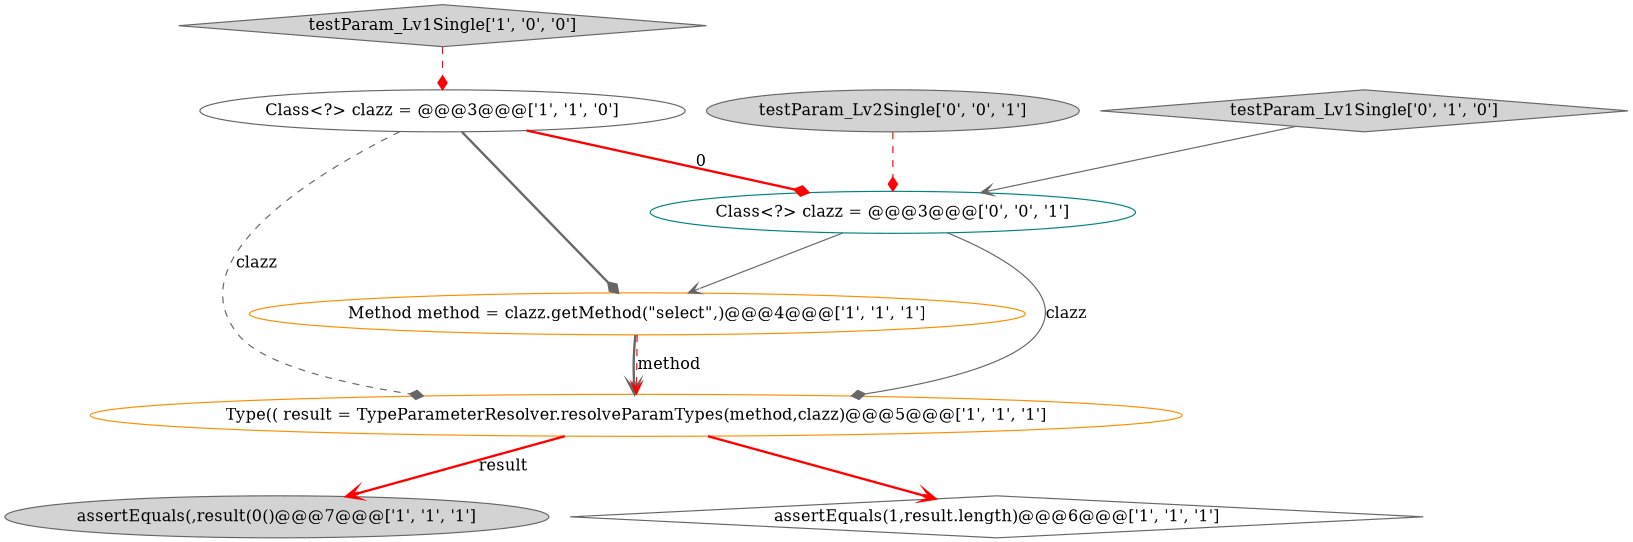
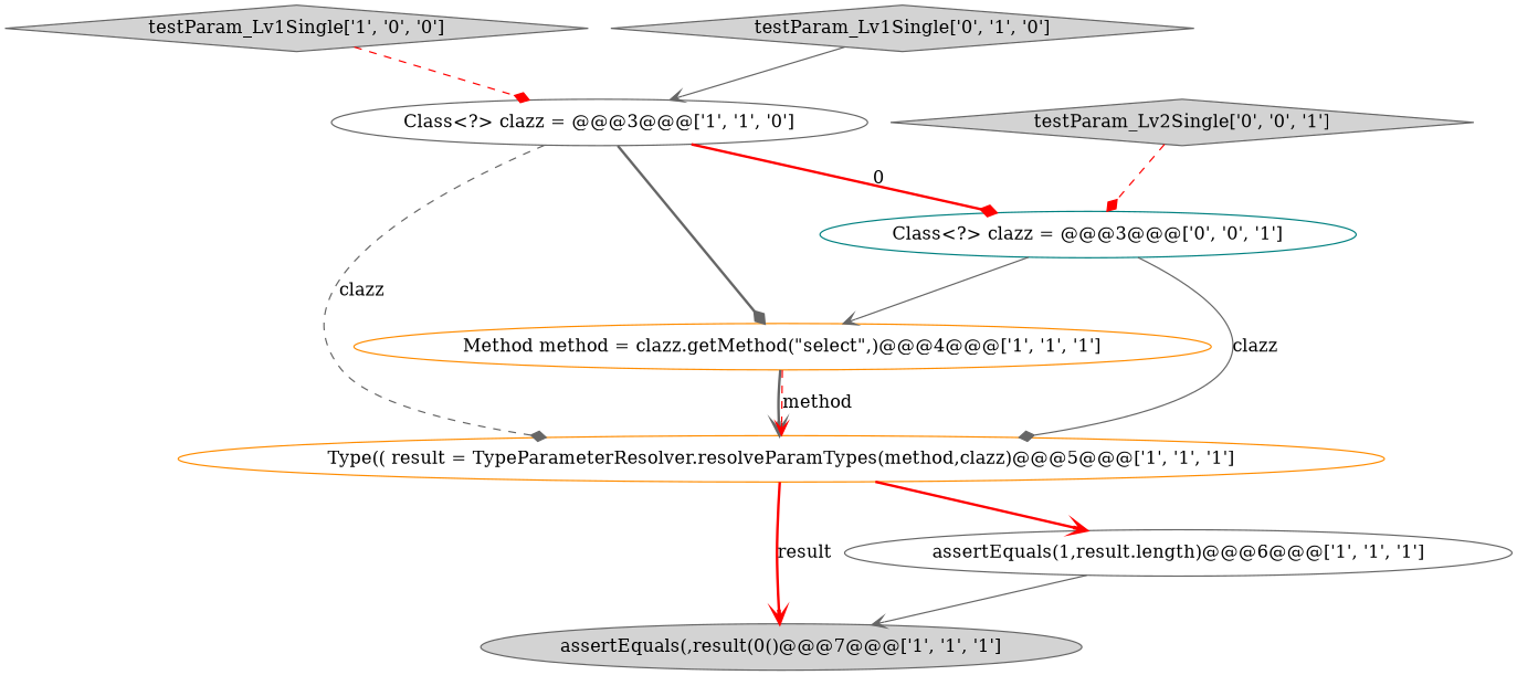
  digraph {
    node [color=gray40 fillcolor=white shape=ellipse style=filled]
    edge [arrowhead=vee color=gray40 style=bold]
    n1 [fillcolor=lightgray label="testParam_Lv1Single['1', '0', '0']" shape=diamond]
    n2 [label="Class<?> clazz = @@@3@@@['1', '1', '0']"]
    n3 [color=darkorange label="Method method = clazz.getMethod(\"select\",)@@@4@@@['1', '1', '1']"]
    n4 [color=teal label="Class<?> clazz = @@@3@@@['0', '0', '1']"]
    n5 [color=darkorange label="Type(( result = TypeParameterResolver.resolveParamTypes(method,clazz)@@@5@@@['1', '1', '1']"]
    n6 [fillcolor=lightgray label="assertEquals(,result(0()@@@7@@@['1', '1', '1']"]
-   n7 [label="assertEquals(1,result.length)@@@6@@@['1', '1', '1']" shape=diamond]
-   n8 [fillcolor=lightgray label="testParam_Lv2Single['0', '0', '1']"]
+   n7 [label="assertEquals(1,result.length)@@@6@@@['1', '1', '1']"]
+   n8 [fillcolor=lightgray label="testParam_Lv2Single['0', '0', '1']" shape=diamond]
    n9 [fillcolor=lightgray label="testParam_Lv1Single['0', '1', '0']" shape=diamond]
    n1 -> n2 [arrowhead=diamond color=red style=dashed]
    n2 -> n3 [arrowhead=diamond]
    n2 -> n4 [arrowhead=diamond color=red label=0]
    n2 -> n5 [arrowhead=diamond label=clazz style=dashed]
    n3 -> n5
    n3 -> n5 [color=red label=method style=dashed]
    n4 -> n3 [style=solid]
    n4 -> n5 [arrowhead=diamond label=clazz style=solid]
    n5 -> n6 [color=red label=result]
    n5 -> n7 [color=red]
+   n7 -> n6 [style=solid]
    n8 -> n4 [arrowhead=diamond color=red style=dashed]
-   n9 -> n4 [style=solid]
+   n9 -> n2 [style=solid]
  }
